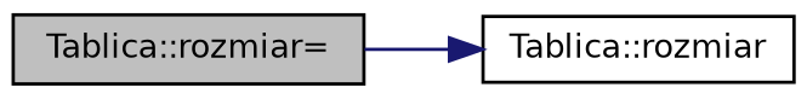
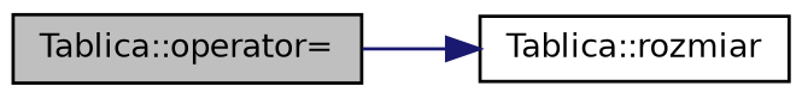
  digraph {
    rankdir=LR
    node [color=black fontname=Helvetica fontsize=10 shape=record style=filled]
-   n1 [fillcolor=grey75 fontcolor=black height=0.2 label="Tablica::rozmiar=" width=0.4]
+   n1 [fillcolor=grey75 fontcolor=black height=0.2 label="Tablica::operator=" width=0.4]
    n2 [fillcolor=white height=0.2 label="Tablica::rozmiar" width=0.4]
    n1 -> n2 [color=midnightblue fontname=Helvetica fontsize=10 labelfontname=Helvetica labelfontsize=10 style=solid]
  }
